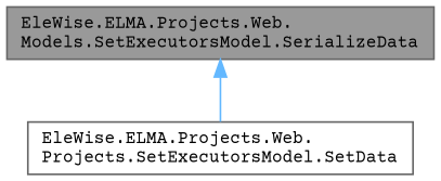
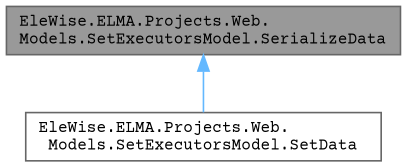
  digraph {
    rankdir=TB
    fontname="Courier Prime"
    node [fontname="Courier Prime" fontsize=10 shape=box style=filled]
    n1 [color=gray40 fillcolor=grey60 fontcolor=black height=0.2 label="EleWise.ELMA.Projects.Web.\lModels.SetExecutorsModel.SerializeData" width=0.4]
-   n2 [color=grey40 fillcolor=white height=0.2 label="EleWise.ELMA.Projects.Web.\lProjects.SetExecutorsModel.SetData" width=0.4]
+   n2 [color=grey40 fillcolor=white height=0.2 label="EleWise.ELMA.Projects.Web.\lModels.SetExecutorsModel.SetData" width=0.4]
    n1 -> n2 [color=steelblue1 dir=back fontname="Courier Prime" fontsize=10 labelfontname=Helvetica labelfontsize=10 style=solid]
  }
